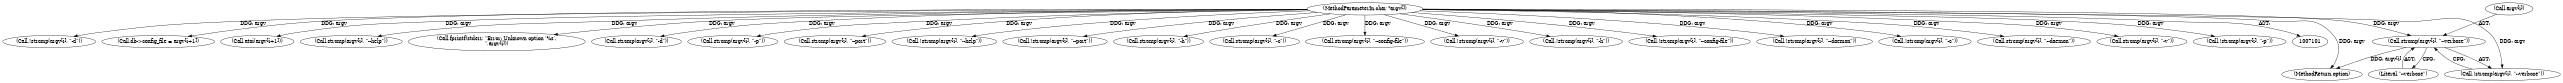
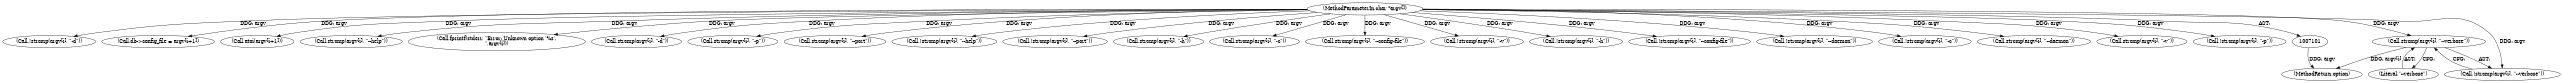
  digraph {
    n1 [label="(Call,strcmp(argv[i], \"--verbose\"))"]
    n2 [label="(MethodReturn,option)"]
    n3 [label="(Call,!strcmp(argv[i], \"--verbose\"))"]
    n4 [label="(Literal,\"--verbose\")"]
    n5 [label="(MethodParameterIn,char *argv[])"]
    n6 [label="(Call,!strcmp(argv[i], \"-d\"))"]
    n7 [label="(Call,db->config_file = argv[i+1])"]
    n8 [label="(Call,atoi(argv[i+1]))"]
    n9 [label="(Call,strcmp(argv[i], \"--help\"))"]
    n10 [label="(Call,fprintf(stderr, \"Error: Unknown option '%s'.\n\",argv[i]))"]
    n11 [label="(Call,strcmp(argv[i], \"-d\"))"]
    n12 [label="(Call,strcmp(argv[i], \"-p\"))"]
    n13 [label="(Call,strcmp(argv[i], \"--port\"))"]
    n14 [label="(Call,!strcmp(argv[i], \"--help\"))"]
    n15 [label="(Call,!strcmp(argv[i], \"--port\"))"]
    n16 [label="(Call,strcmp(argv[i], \"-h\"))"]
    n17 [label="(Call,strcmp(argv[i], \"-c\"))"]
    n18 [label="(Call,strcmp(argv[i], \"--config-file\"))"]
    n19 [label="(Call,!strcmp(argv[i], \"-v\"))"]
    n20 [label="(Call,!strcmp(argv[i], \"-h\"))"]
    n21 [label="(Call,!strcmp(argv[i], \"--config-file\"))"]
    n22 [label="(Call,!strcmp(argv[i], \"--daemon\"))"]
    n23 [label="(Call,!strcmp(argv[i], \"-c\"))"]
    n24 [label="(Call,strcmp(argv[i], \"--daemon\"))"]
    n25 [label="(Call,strcmp(argv[i], \"-v\"))"]
    n26 [label="(Call,!strcmp(argv[i], \"-p\"))"]
    n27 [label=1007101]
-   n28 [label="(Call,argv[i])"]
    n1 -> n2 [label="DDG: argv[i]"]
    n1 -> n3 [label="AST: "]
    n1 -> n4 [label="CFG: "]
    n3 -> n1 [label="CFG: "]
    n4 -> n1 [label="AST: "]
    n5 -> n1 [label="DDG: argv"]
-   n5 -> n2 [label="DDG: argv"]
+   n27 -> n2 [label="DDG: argv"]
    n5 -> n3 [label="DDG: argv"]
    n5 -> n6 [label="DDG: argv"]
    n5 -> n7 [label="DDG: argv"]
    n5 -> n8 [label="DDG: argv"]
    n5 -> n9 [label="DDG: argv"]
    n5 -> n10 [label="DDG: argv"]
    n5 -> n11 [label="DDG: argv"]
    n5 -> n12 [label="DDG: argv"]
    n5 -> n13 [label="DDG: argv"]
    n5 -> n14 [label="DDG: argv"]
    n5 -> n15 [label="DDG: argv"]
    n5 -> n16 [label="DDG: argv"]
    n5 -> n17 [label="DDG: argv"]
    n5 -> n18 [label="DDG: argv"]
    n5 -> n19 [label="DDG: argv"]
    n5 -> n20 [label="DDG: argv"]
    n5 -> n21 [label="DDG: argv"]
    n5 -> n22 [label="DDG: argv"]
    n5 -> n23 [label="DDG: argv"]
    n5 -> n24 [label="DDG: argv"]
    n5 -> n25 [label="DDG: argv"]
    n5 -> n26 [label="DDG: argv"]
    n5 -> n27 [label="AST: "]
-   n28 -> n1 [label="AST: "]
  }
